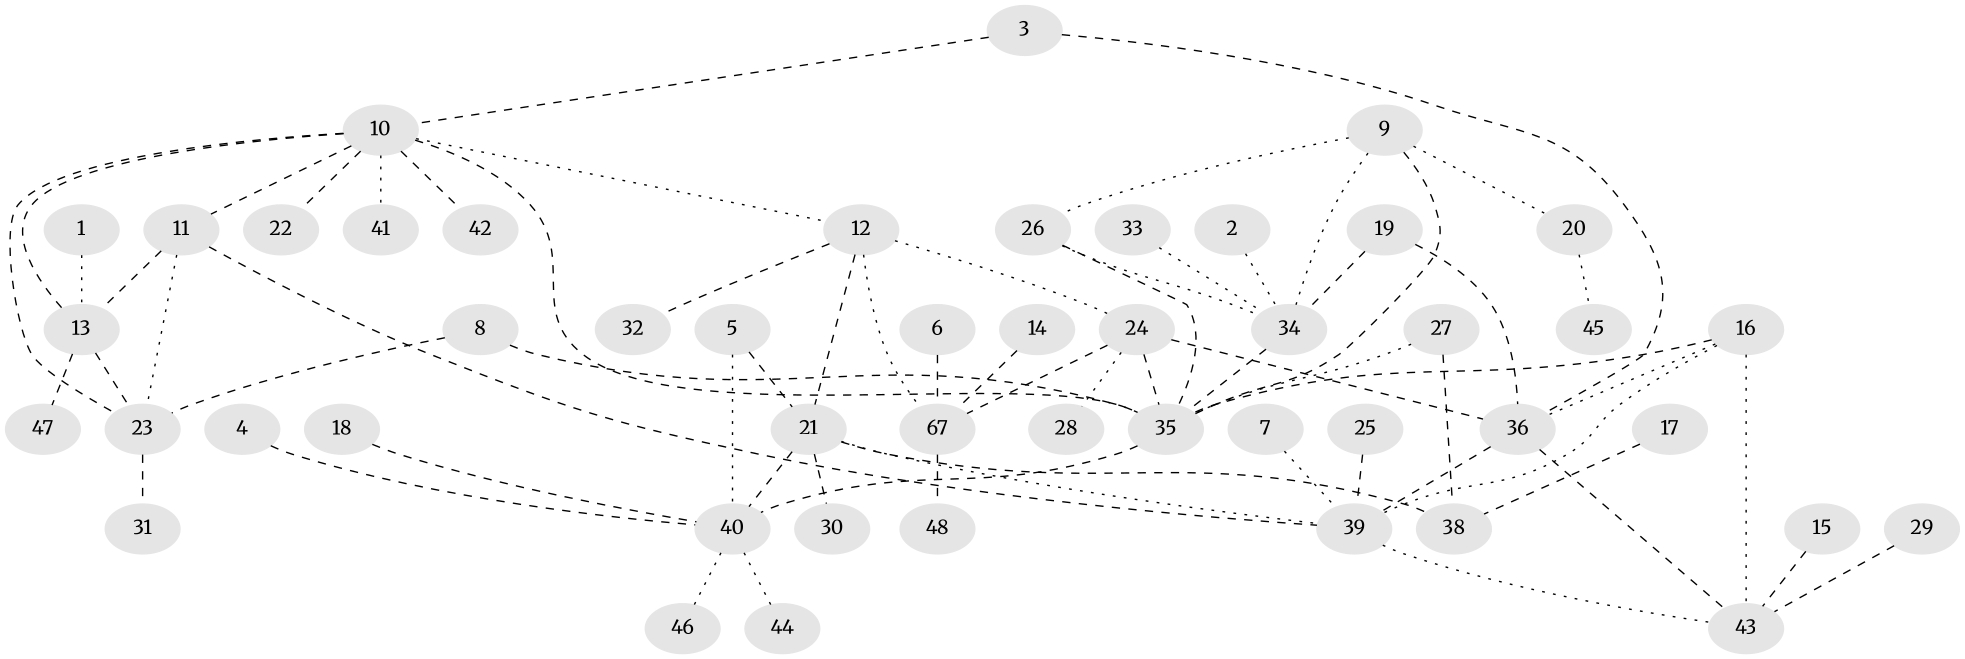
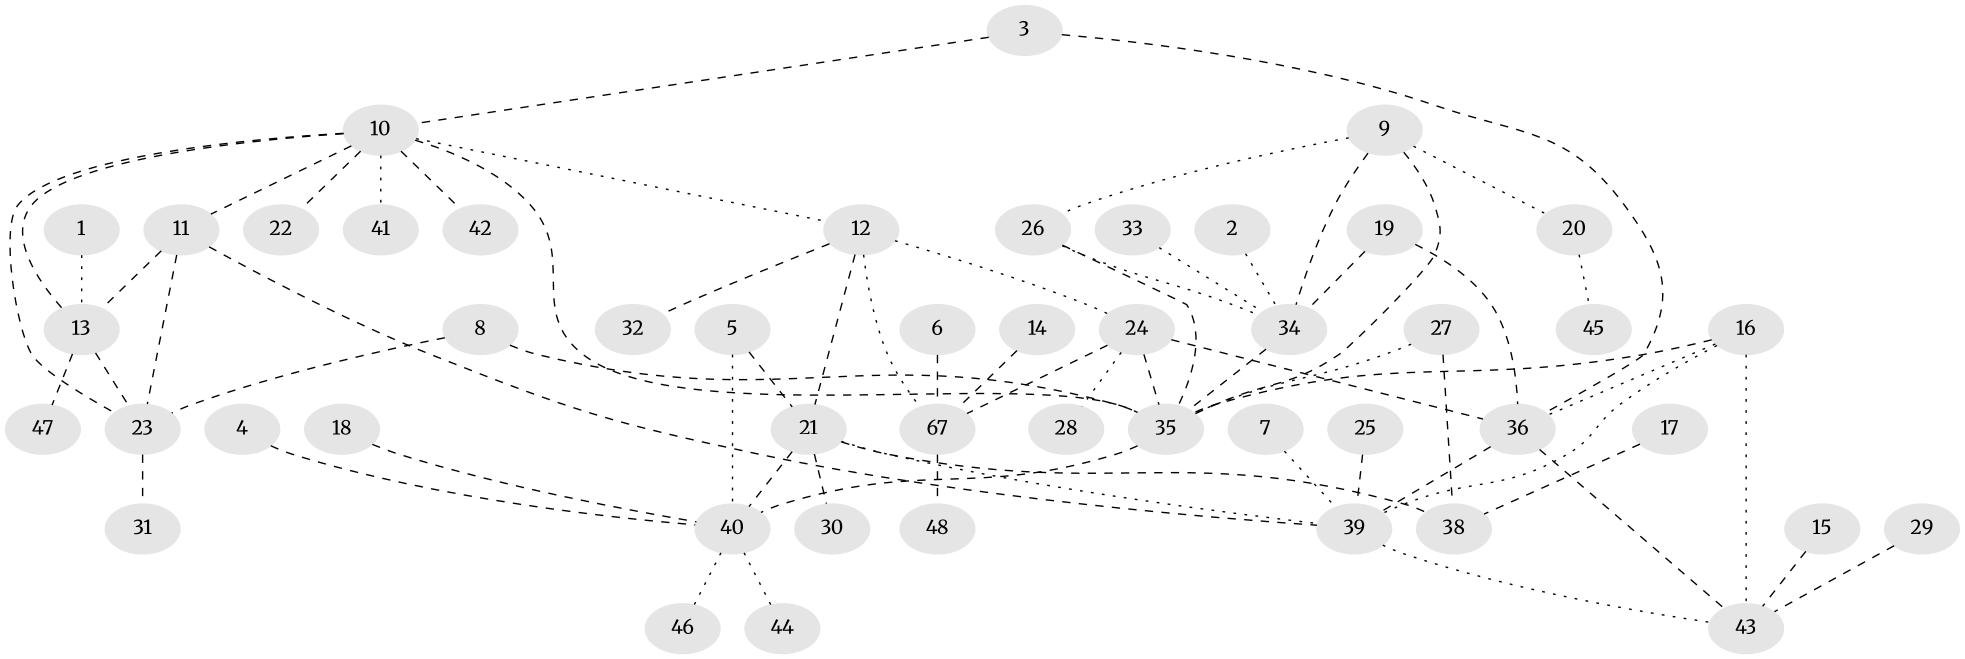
  graph {
    fontname=Merriweather
    node [color=gray90 fontname=Merriweather style=filled]
    edge [fontname=Merriweather style=dashed weight=1.0]
    1
    13
    23
    47
    2
    34
    35
    3
    10
    36
    11
    12
    22
    41
    42
    39
    43
    4
    40
    44
    46
    5
    21
    38
    30
    n26 [label=67]
    6
    48
    7
    8
    31
    9
    20
    26
    45
    24
    32
    28
    14
    15
    16
    17
    18
    19
    25
    27
    29
    33
    1 -- 13 [style=dotted]
    13 -- 23
    13 -- 47
    23 -- 31
    2 -- 34 [style=dotted]
    34 -- 35
    35 -- 40
    3 -- 10
    3 -- 36
    10 -- 13
    10 -- 23
    10 -- 35
    10 -- 11
    10 -- 12 [style=dotted]
    10 -- 22
    10 -- 41 [style=dotted]
    10 -- 42
    36 -- 39
    36 -- 43
    11 -- 13
-   11 -- 23 [style=dotted]
+   11 -- 23
    11 -- 39
    12 -- 21
    12 -- n26 [style=dotted weight=2.0]
    12 -- 24 [style=dotted weight=2.0]
    12 -- 32
    39 -- 43 [style=dotted]
    4 -- 40
    40 -- 44 [style=dotted]
    40 -- 46 [style=dotted]
    5 -- 40 [style=dotted weight=2.0]
    5 -- 21 [weight=2.0]
    21 -- 39 [style=dotted]
    21 -- 40
    21 -- 38
    21 -- 30
    n26 -- 48
    6 -- n26
    7 -- 39 [style=dotted]
    8 -- 23
    8 -- 35
-   9 -- 34 [style=dotted]
+   9 -- 34
    9 -- 35
    9 -- 20 [style=dotted]
    9 -- 26 [style=dotted]
    20 -- 45 [style=dotted]
    26 -- 34 [style=dotted]
    26 -- 35
    24 -- 35
    24 -- 36
    24 -- n26
    24 -- 28 [style=dotted]
    14 -- n26
    15 -- 43
    16 -- 35
    16 -- 36 [style=dotted]
    16 -- 39 [style=dotted]
    16 -- 43 [style=dotted]
    17 -- 38
    18 -- 40
    19 -- 34
    19 -- 36
    25 -- 39
    27 -- 35 [style=dotted]
    27 -- 38
    29 -- 43
    33 -- 34 [style=dotted]
  }
